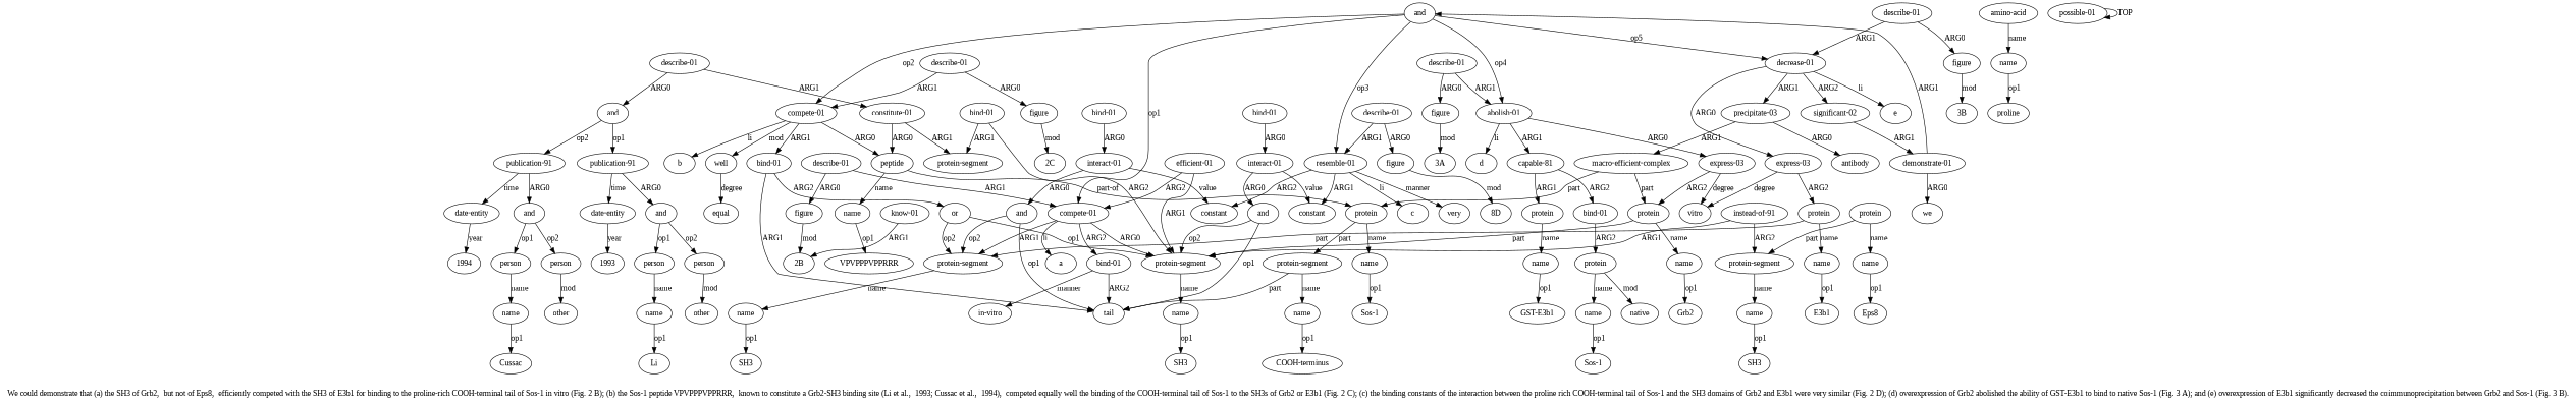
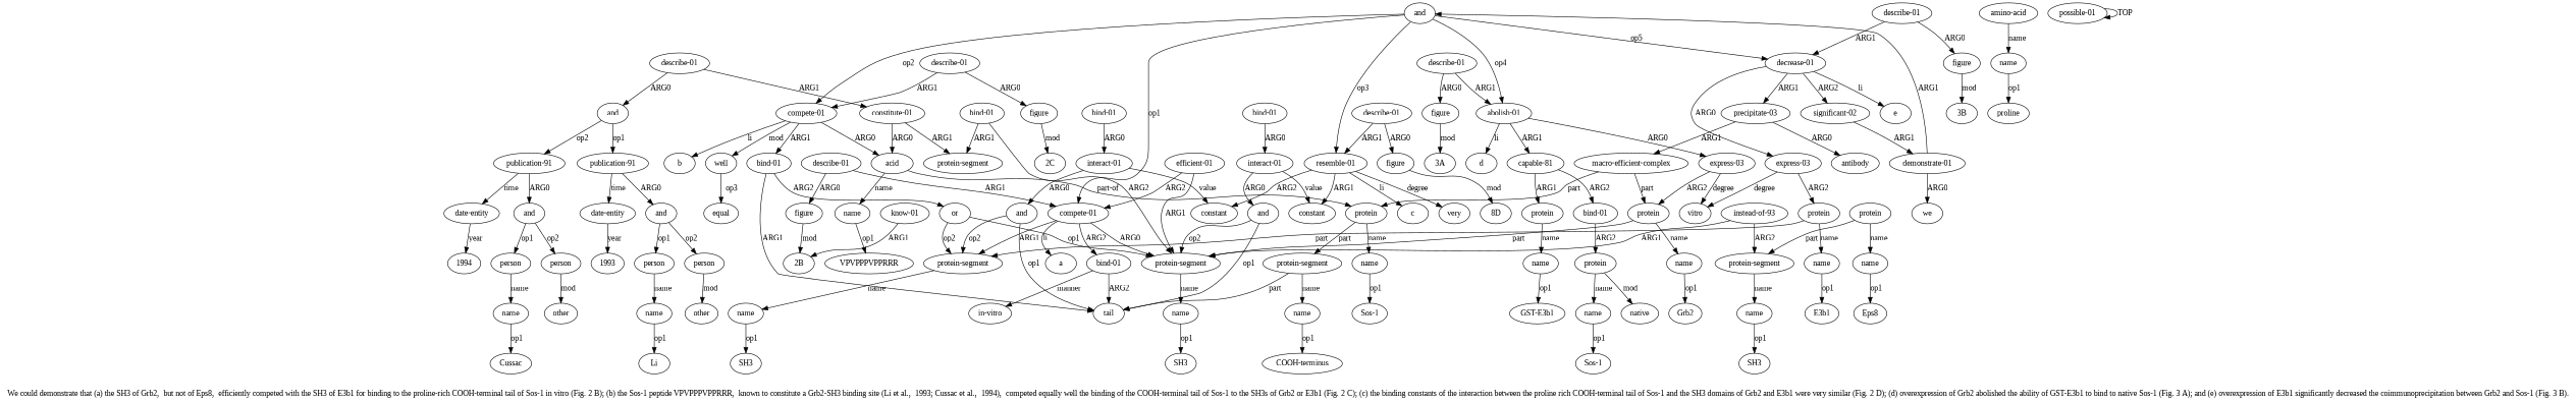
  digraph {
    fontname="Liberation Serif"
    label="We could demonstrate that (a) the SH3 of Grb2,  but not of Eps8,  efficiently competed with the SH3 of E3b1 for binding to the proline-rich COOH-terminal tail of Sos-1 in vitro (Fig. 2 B); (b) the Sos-1 peptide VPVPPPVPPRRR,  known to constitute a Grb2-SH3 binding site (Li et al.,  1993; Cussac et al.,  1994),  competed equally well the binding of the COOH-terminal tail of Sos-1 to the SH3s of Grb2 or E3b1 (Fig. 2 C); (c) the binding constants of the interaction between the proline rich COOH-terminal tail of Sos-1 and the SH3 domains of Grb2 and E3b1 were very similar (Fig. 2 D); (d) overexpression of Grb2 abolished the ability of GST-E3b1 to bind to native Sos-1 (Fig. 3 A); and (e) overexpression of E3b1 significantly decreased the coimmunoprecipitation between Grb2 and Sos-1 (Fig. 3 B)."
    node [color=black fontname="Liberation Serif" gold_ind=-1 gold_label=name test_ind=-1 test_label=name]
    edge [color=black fontname="Liberation Serif" gold_label=ARG1 test_label=ARG1]
    n1 [gold_label=VPVPPPVPPRRR label=VPVPPPVPPRRR test_label=VPVPPPVPPRRR]
    n2 [gold_label=Cussac label=Cussac test_label=Cussac]
    n3 [gold_label=E3b1 label=E3b1 test_label=E3b1]
    n4 [gold_label=1993 label=1993 test_label=1993]
    n5 [gold_ind=95 gold_label=figure label=figure test_ind=95 test_label=figure]
    n6 [gold_label="3B" label="3B" test_label="3B"]
    n7 [gold_ind=94 gold_label="describe-01" label="describe-01" test_ind=94 test_label="describe-01"]
    n8 [gold_ind=88 gold_label="decrease-01" label="decrease-01" test_ind=88 test_label="decrease-01"]
    n9 [gold_ind=96 gold_label=e label=e test_ind=96 test_label=e]
    n10 [gold_ind=90 gold_label="precipitate-01" label="precipitate-03" test_ind=90 test_label="precipitate-01"]
    n11 [gold_ind=93 gold_label="significant-02" label="significant-02" test_ind=93 test_label="significant-02"]
    n12 [gold_ind=89 gold_label="express-03" label="express-03" test_ind=89 test_label="express-03"]
    n13 [gold_ind=91 gold_label=antibody label=antibody test_ind=91 test_label=antibody]
    n14 [gold_ind=92 gold_label="macro-molecular-complex" label="macro-efficient-complex" test_ind=92 test_label="macro-molecular-complex"]
    n15 [gold_ind=1 gold_label="demonstrate-01" label="demonstrate-01" test_ind=1 test_label="demonstrate-01"]
    n16 [gold_ind=77 gold_label=too label=vitro test_ind=77 test_label=too]
    n17 [gold_ind=16 gold_label=protein label=protein test_ind=16 test_label=protein]
    n18 [gold_label="2C" label="2C" test_label="2C"]
    n19 [gold_ind=22 gold_label=protein label=protein test_ind=22 test_label=protein]
    n20 [gold_ind=7 gold_label=protein label=protein test_ind=7 test_label=protein]
    n21 [gold_ind=20 gold_label="protein-segment" label="protein-segment" test_ind=20 test_label="protein-segment"]
    n22 [gold_ind=23 label=name test_ind=23]
    n23 [gold_ind=5 gold_label="protein-segment" label="protein-segment" test_ind=5 test_label="protein-segment"]
    n24 [gold_ind=8 label=name test_ind=8]
    n25 [gold_ind=19 gold_label=tail label=tail test_ind=19 test_label=tail]
    n26 [gold_ind=21 label=name test_ind=21]
    n27 [gold_label="Sos-1" label="Sos-1" test_label="Sos-1"]
    n28 [gold_ind=6 label=name test_ind=6]
    n29 [gold_label=Grb2 label=Grb2 test_label=Grb2]
    n30 [gold_ind=79 gold_label=protein label=protein test_ind=79 test_label=protein]
    n31 [gold_ind=80 label=name test_ind=80]
    n32 [gold_label="GST-E3b1" label="GST-E3b1" test_label="GST-E3b1"]
    n33 [gold_ind=78 gold_label="capable-01" label="capable-81" test_ind=78 test_label="capable-01"]
    n34 [gold_ind=81 gold_label="bind-01" label="bind-01" test_ind=81 test_label="bind-01"]
    n35 [gold_ind=82 gold_label=protein label=protein test_ind=82 test_label=protein]
    n36 [gold_ind=83 label=name test_ind=83]
    n37 [gold_ind=84 gold_label=native label=native test_ind=84 test_label=native]
    n38 [gold_ind=76 gold_label="express-03" label="express-03" test_ind=76 test_label="express-03"]
    n39 [gold_ind=75 gold_label="abolish-01" label="abolish-01" test_ind=75 test_label="abolish-01"]
    n40 [gold_ind=87 gold_label=d label=d test_ind=87 test_label=d]
    n41 [gold_ind=74 gold_label=c label=c test_ind=74 test_label=c]
    n42 [gold_ind=73 gold_label=figure label=figure test_ind=73 test_label=figure]
    n43 [gold_label="2D" label="8D" test_label="2D"]
    n44 [gold_ind=72 gold_label="describe-01" label="describe-01" test_ind=72 test_label="describe-01"]
    n45 [gold_ind=62 gold_label="resemble-01" label="resemble-01" test_ind=62 test_label="resemble-01"]
    n46 [gold_ind=71 gold_label=very label=very test_ind=71 test_label=very]
    n47 [gold_ind=67 gold_label=constant label=constant test_ind=67 test_label=constant]
    n48 [gold_ind=63 gold_label=constant label=constant test_ind=63 test_label=constant]
    n49 [gold_ind=70 gold_label="bind-01" label="bind-01" test_ind=70 test_label="bind-01"]
    n50 [gold_ind=68 gold_label="interact-01" label="interact-01" test_ind=68 test_label="interact-01"]
    n51 [gold_ind=69 gold_label=and label=and test_ind=69 test_label=and]
    n52 [gold_ind=14 gold_label="protein-segment" label="protein-segment" test_ind=14 test_label="protein-segment"]
    n53 [gold_label=SH3 label=SH3 test_label=SH3]
    n54 [gold_label="Sos-1" label="Sos-1" test_label="Sos-1"]
    n55 [gold_ind=86 gold_label=figure label=figure test_ind=86 test_label=figure]
    n56 [gold_label="3A" label="3A" test_label="3A"]
    n57 [gold_ind=85 gold_label="describe-01" label="describe-01" test_ind=85 test_label="describe-01"]
    n58 [gold_ind=17 label=name test_ind=17]
    n59 [gold_ind=15 label=name test_ind=15]
    n60 [gold_label=SH3 label=SH3 test_label=SH3]
    n61 [gold_ind=64 gold_label="interact-01" label="interact-01" test_ind=64 test_label="interact-01"]
    n62 [gold_ind=65 gold_label=and label=and test_ind=65 test_label=and]
    n63 [gold_ind=66 gold_label="bind-01" label="bind-01" test_ind=66 test_label="bind-01"]
    n64 [gold_ind=60 gold_label=figure label=figure test_ind=60 test_label=figure]
    n65 [gold_ind=61 gold_label=b label=b test_ind=61 test_label=b]
    n66 [gold_label=Li label=Li test_label=Li]
    n67 [gold_label="2B" label="2B" test_label="2B"]
    n68 [gold_label=proline label=proline test_label=proline]
    n69 [gold_label="COOH-terminus" label="COOH-terminus" test_label="COOH-terminus"]
    n70 [gold_label=Eps8 label=Eps8 test_label=Eps8]
    n71 [gold_ind=51 gold_label=person label=person test_ind=51 test_label=person]
    n72 [gold_ind=52 gold_label=other label=other test_ind=52 test_label=other]
    n73 [gold_ind=50 label=name test_ind=50]
    n74 [gold_ind=53 gold_label="date-entity" label="date-entity" test_ind=53 test_label="date-entity"]
    n75 [gold_label=1994 label=1994 test_label=1994]
    n76 [gold_ind=55 gold_label="bind-01" label="bind-01" test_ind=55 test_label="bind-01"]
    n77 [gold_ind=56 gold_label=or label=or test_ind=56 test_label=or]
    n78 [gold_ind=54 gold_label="know-01" label="know-01" test_ind=54 test_label="know-01"]
    n79 [gold_ind=35 gold_label="constitute-01" label="constitute-01" test_ind=35 test_label="constitute-01"]
-   n80 [gold_ind=33 gold_label=peptide label=peptide test_ind=33 test_label=peptide]
+   n80 [gold_ind=33 gold_label=peptide label=acid test_ind=33 test_label=peptide]
    n81 [gold_ind=36 gold_label="protein-segment" label="protein-segment" test_ind=36 test_label="protein-segment"]
    n82 [gold_ind=34 label=name test_ind=34]
    n83 [gold_ind=57 gold_label=well label=well test_ind=57 test_label=well]
    n84 [gold_ind=58 gold_label=equal label=equal test_ind=58 test_label=equal]
    n85 [gold_ind=59 gold_label="describe-01" label="describe-01" test_ind=59 test_label="describe-01"]
    n86 [gold_ind=32 gold_label="compete-01" label="compete-01" test_ind=32 test_label="compete-01"]
    n87 [gold_ind=31 gold_label=a label=a test_ind=31 test_label=a]
    n88 [gold_ind=30 gold_label=figure label=figure test_ind=30 test_label=figure]
    n89 [gold_ind=37 gold_label="bind-01" label="bind-01" test_ind=37 test_label="bind-01"]
    n90 [gold_ind=39 gold_label=and label=and test_ind=39 test_label=and]
    n91 [gold_ind=47 gold_label="publication-91" label="publication-91" test_ind=47 test_label="publication-91"]
    n92 [gold_ind=40 gold_label="publication-91" label="publication-91" test_ind=40 test_label="publication-91"]
    n93 [gold_ind=48 gold_label=and label=and test_ind=48 test_label=and]
    n94 [gold_ind=46 gold_label="date-entity" label="date-entity" test_ind=46 test_label="date-entity"]
    n95 [gold_ind=41 gold_label=and label=and test_ind=41 test_label=and]
    n96 [gold_ind=49 gold_label=person label=person test_ind=49 test_label=person]
    n97 [gold_ind=44 gold_label=person label=person test_ind=44 test_label=person]
    n98 [gold_ind=42 gold_label=person label=person test_ind=42 test_label=person]
    n99 [gold_ind=38 gold_label="describe-01" label="describe-01" test_ind=38 test_label="describe-01"]
    n100 [gold_ind=45 gold_label=other label=other test_ind=45 test_label=other]
    n101 [gold_ind=43 label=name test_ind=43]
    n102 [gold_ind=25 gold_label="amino-acid" label="amino-acid" test_ind=25 test_label="amino-acid"]
    n103 [gold_ind=26 label=name test_ind=26]
    n104 [gold_ind=27 gold_label="in-vitro" label="in-vitro" test_ind=27 test_label="in-vitro"]
    n105 [gold_ind=28 gold_label="efficient-01" label="efficient-01" test_ind=28 test_label="efficient-01"]
    n106 [gold_ind=4 gold_label="compete-01" label="compete-01" test_ind=4 test_label="compete-01"]
    n107 [gold_ind=18 gold_label="bind-01" label="bind-01" test_ind=18 test_label="bind-01"]
    n108 [gold_ind=29 gold_label="describe-01" label="describe-01" test_ind=29 test_label="describe-01"]
    n109 [gold_ind=11 label=name test_ind=11]
    n110 [gold_label=SH3 label=SH3 test_label=SH3]
    n111 [gold_ind=10 gold_label="protein-segment" label="protein-segment" test_ind=10 test_label="protein-segment"]
    n112 [gold_ind=13 label=name test_ind=13]
    n113 [gold_ind=12 gold_label=protein label=protein test_ind=12 test_label=protein]
    n114 [gold_ind=3 gold_label=and label=and test_ind=3 test_label=and]
    n115 [gold_ind=2 gold_label=we label=we test_ind=2 test_label=we]
    n116 [gold_ind=0 gold_label="possible-01" label="possible-01" test_ind=0 test_label="possible-01"]
-   n117 [gold_ind=9 gold_label="instead-of-91" label="instead-of-91" test_ind=9 test_label="instead-of-91"]
+   n117 [gold_ind=9 gold_label="instead-of-91" label="instead-of-93" test_ind=9 test_label="instead-of-91"]
    n5 -> n6 [gold_label=mod label=mod test_label=mod]
    n7 -> n5 [gold_label=ARG0 label=ARG0 test_label=ARG0]
    n7 -> n8 [label=ARG1]
    n8 -> n9 [gold_label=li label=li test_label=li]
    n8 -> n10 [label=ARG1]
    n8 -> n11 [gold_label=ARG2 label=ARG2 test_label=ARG2]
    n8 -> n12 [gold_label=ARG0 label=ARG0 test_label=ARG0]
    n10 -> n13 [gold_label=ARG0 label=ARG0 test_label=ARG0]
    n10 -> n14 [label=ARG1]
    n11 -> n15 [label=ARG1]
    n12 -> n16 [gold_label=degree label=degree test_label=degree]
    n12 -> n17 [gold_label=ARG2 label=ARG2 test_label=ARG2]
    n14 -> n19 [gold_label=part label=part test_label=part]
    n14 -> n20 [gold_label=part label=part test_label=part]
    n15 -> n114 [label=ARG1]
    n15 -> n115 [gold_label=ARG0 label=ARG0 test_label=ARG0]
    n17 -> n52 [gold_label=part label=part test_label=part]
    n17 -> n58 [gold_label=name label=name test_label=name]
    n19 -> n21 [gold_label=part label=part test_label=part]
    n19 -> n22 [gold_label=name label=name test_label=name]
    n20 -> n23 [gold_label=part label=part test_label=part]
    n20 -> n24 [gold_label=name label=name test_label=name]
    n21 -> n25 [gold_label=part label=part test_label=part]
    n21 -> n26 [gold_label=name label=name test_label=name]
    n22 -> n27 [gold_label=op1 label=op1 test_label=op1]
    n23 -> n28 [gold_label=name label=name test_label=name]
    n24 -> n29 [gold_label=op1 label=op1 test_label=op1]
    n26 -> n69 [gold_label=op1 label=op1 test_label=op1]
    n28 -> n53 [gold_label=op1 label=op1 test_label=op1]
    n30 -> n31 [gold_label=name label=name test_label=name]
    n31 -> n32 [gold_label=op1 label=op1 test_label=op1]
    n33 -> n30 [label=ARG1]
    n33 -> n34 [gold_label=ARG2 label=ARG2 test_label=ARG2]
    n34 -> n35 [gold_label=ARG2 label=ARG2 test_label=ARG2]
    n35 -> n36 [gold_label=name label=name test_label=name]
    n35 -> n37 [gold_label=mod label=mod test_label=mod]
    n36 -> n54 [gold_label=op1 label=op1 test_label=op1]
    n38 -> n16 [gold_label=degree label=degree test_label=degree]
    n38 -> n20 [gold_label=ARG2 label=ARG2 test_label=ARG2]
    n39 -> n33 [label=ARG1]
    n39 -> n38 [gold_label=ARG0 label=ARG0 test_label=ARG0]
    n39 -> n40 [gold_label=li label=li test_label=li]
    n42 -> n43 [gold_label=mod label=mod test_label=mod]
    n44 -> n42 [gold_label=ARG0 label=ARG0 test_label=ARG0]
    n44 -> n45 [label=ARG1]
    n45 -> n41 [gold_label=li label=li test_label=li]
-   n45 -> n46 [gold_label=degree label=manner test_label=degree]
+   n45 -> n46 [gold_label=degree label=degree test_label=degree]
    n45 -> n47 [gold_label=ARG2 label=ARG2 test_label=ARG2]
    n45 -> n48 [label=ARG1]
    n49 -> n50 [gold_label=ARG0 label=ARG0 test_label=ARG0]
    n50 -> n47 [gold_label=value label=value test_label=value]
    n50 -> n51 [gold_label=ARG0 label=ARG0 test_label=ARG0]
    n51 -> n25 [gold_label=op1 label=op1 test_label=op1]
    n51 -> n52 [gold_label=op2 label=op2 test_label=op2]
    n52 -> n59 [gold_label=name label=name test_label=name]
    n55 -> n56 [gold_label=mod label=mod test_label=mod]
    n57 -> n39 [label=ARG1]
    n57 -> n55 [gold_label=ARG0 label=ARG0 test_label=ARG0]
    n58 -> n3 [gold_label=op1 label=op1 test_label=op1]
    n59 -> n60 [gold_label=op1 label=op1 test_label=op1]
    n61 -> n48 [gold_label=value label=value test_label=value]
    n61 -> n62 [gold_label=ARG0 label=ARG0 test_label=ARG0]
    n62 -> n23 [gold_label=op2 label=op2 test_label=op2]
    n62 -> n25 [gold_label=op1 label=op1 test_label=op1]
    n63 -> n61 [gold_label=ARG0 label=ARG0 test_label=ARG0]
    n64 -> n18 [gold_label=mod label=mod test_label=mod]
    n71 -> n72 [gold_label=mod label=mod test_label=mod]
    n73 -> n2 [gold_label=op1 label=op1 test_label=op1]
    n74 -> n75 [gold_label=year label=year test_label=year]
    n76 -> n25 [label=ARG1]
    n76 -> n77 [gold_label=ARG2 label=ARG2 test_label=ARG2]
    n77 -> n23 [gold_label=op1 label=op1 test_label=op1]
    n77 -> n52 [gold_label=op2 label=op2 test_label=op2]
    n78 -> n67 [label=ARG1]
    n79 -> n80 [gold_label=ARG0 label=ARG0 test_label=ARG0]
    n79 -> n81 [label=ARG1]
    n80 -> n19 [gold_label="part-of" label="part-of" test_label="part-of"]
    n80 -> n82 [gold_label=name label=name test_label=name]
    n82 -> n1 [gold_label=op1 label=op1 test_label=op1]
-   n83 -> n84 [gold_label=degree label=degree test_label=degree]
+   n83 -> n84 [gold_label=degree label=op3 test_label=degree]
    n85 -> n64 [gold_label=ARG0 label=ARG0 test_label=ARG0]
    n85 -> n86 [label=ARG1]
    n86 -> n65 [gold_label=li label=li test_label=li]
    n86 -> n76 [label=ARG1]
    n86 -> n80 [gold_label=ARG0 label=ARG0 test_label=ARG0]
    n86 -> n83 [gold_label=mod label=mod test_label=mod]
    n88 -> n67 [gold_label=mod label=mod test_label=mod]
    n89 -> n23 [gold_label=ARG2 label=ARG2 test_label=ARG2]
    n89 -> n81 [label=ARG1]
    n90 -> n91 [gold_label=op2 label=op2 test_label=op2]
    n90 -> n92 [gold_label=op1 label=op1 test_label=op1]
    n91 -> n74 [gold_label=time label=time test_label=time]
    n91 -> n93 [gold_label=ARG0 label=ARG0 test_label=ARG0]
    n92 -> n94 [gold_label=time label=time test_label=time]
    n92 -> n95 [gold_label=ARG0 label=ARG0 test_label=ARG0]
    n93 -> n71 [gold_label=op2 label=op2 test_label=op2]
    n93 -> n96 [gold_label=op1 label=op1 test_label=op1]
    n94 -> n4 [gold_label=year label=year test_label=year]
    n95 -> n97 [gold_label=op2 label=op2 test_label=op2]
    n95 -> n98 [gold_label=op1 label=op1 test_label=op1]
    n96 -> n73 [gold_label=name label=name test_label=name]
    n97 -> n100 [gold_label=mod label=mod test_label=mod]
    n98 -> n101 [gold_label=name label=name test_label=name]
    n99 -> n79 [label=ARG1]
    n99 -> n90 [gold_label=ARG0 label=ARG0 test_label=ARG0]
    n101 -> n66 [gold_label=op1 label=op1 test_label=op1]
    n102 -> n103 [gold_label=name label=name test_label=name]
    n103 -> n68 [gold_label=op1 label=op1 test_label=op1]
    n105 -> n23 [label=ARG1]
    n105 -> n106 [gold_label=ARG2 label=ARG2 test_label=ARG2]
    n106 -> n23 [gold_label=ARG0 label=ARG0 test_label=ARG0]
    n106 -> n52 [label=ARG1]
    n106 -> n87 [gold_label=li label=li test_label=li]
    n106 -> n107 [gold_label=ARG2 label=ARG2 test_label=ARG2]
    n107 -> n25 [gold_label=ARG2 label=ARG2 test_label=ARG2]
    n107 -> n104 [gold_label=manner label=manner test_label=manner]
    n108 -> n88 [gold_label=ARG0 label=ARG0 test_label=ARG0]
    n108 -> n106 [label=ARG1]
    n109 -> n110 [gold_label=op1 label=op1 test_label=op1]
    n111 -> n109 [gold_label=name label=name test_label=name]
    n112 -> n70 [gold_label=op1 label=op1 test_label=op1]
    n113 -> n111 [gold_label=part label=part test_label=part]
    n113 -> n112 [gold_label=name label=name test_label=name]
    n114 -> n8 [gold_label=op5 label=op5 test_label=op5]
    n114 -> n39 [gold_label=op4 label=op4 test_label=op4]
    n114 -> n45 [gold_label=op3 label=op3 test_label=op3]
    n114 -> n86 [gold_label=op2 label=op2 test_label=op2]
    n114 -> n106 [gold_label=op1 label=op1 test_label=op1]
    n116 -> n116 [gold_label=TOP label=TOP test_label=TOP]
    n117 -> n23 [label=ARG1]
    n117 -> n111 [gold_label=ARG2 label=ARG2 test_label=ARG2]
  }
